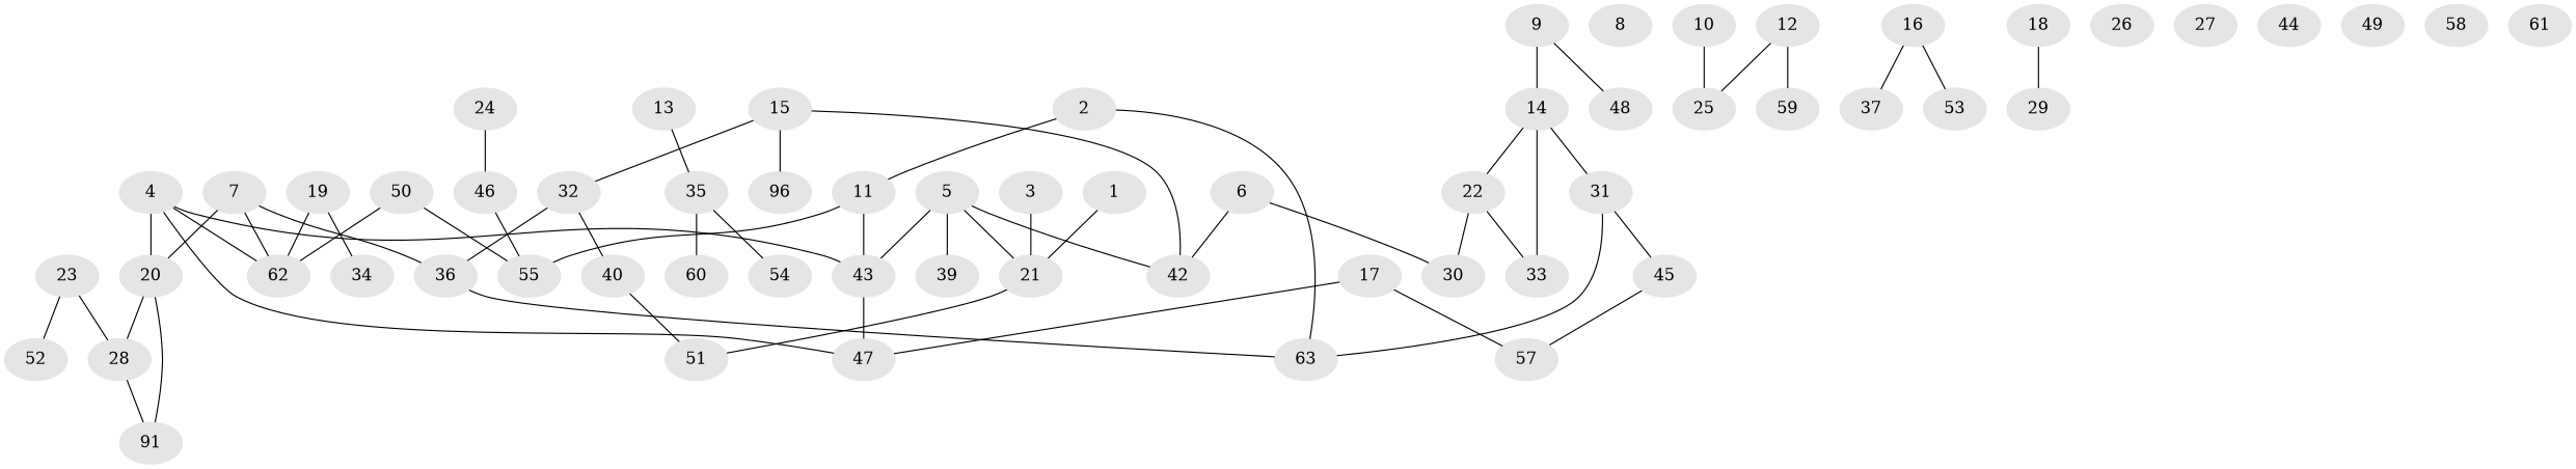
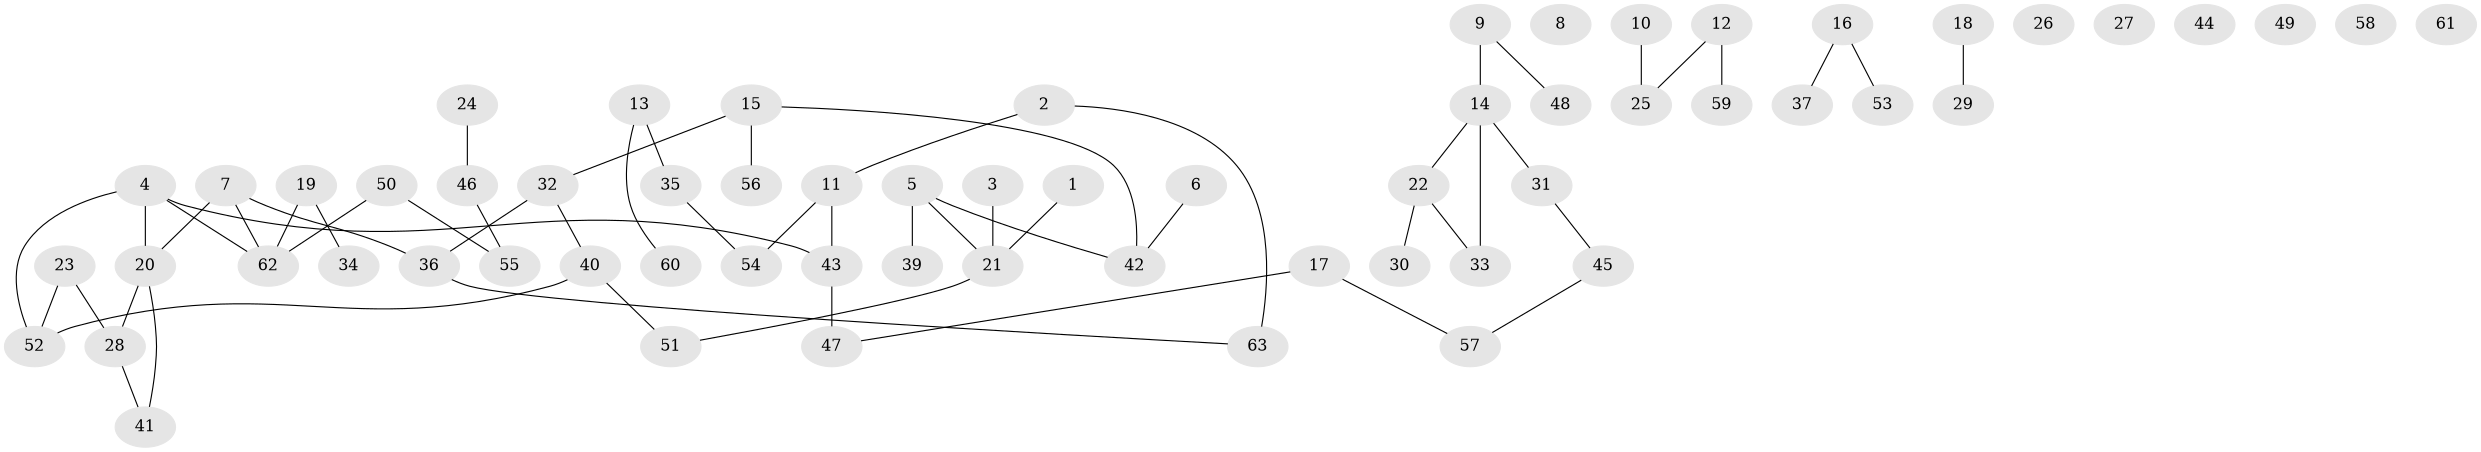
  graph {
    node [color=gray90 style=filled]
    1
    21
    51
    2
    11
    63
    43
    54
    3
    4
    20
    47
    62
    19
    34
    28
-   41 [label=91]
+   41
    5
    39
    42
    6
    30
    7
    36
    8
    9
    14
    48
    22
    31
    33
    10
    25
    12
    59
    13
    35
    60
    45
    15
    32
-   56 [label=96]
+   56
    40
    16
    37
    53
    17
    57
    18
    29
    23
    52
    24
    46
    55
    26
    27
    44
    49
    50
    58
    61
    1 -- 21
    21 -- 51
    2 -- 11
    2 -- 63
    11 -- 43
-   11 -- 55
+   11 -- 54
    43 -- 47
    3 -- 21
    4 -- 43
    4 -- 20
-   4 -- 47
+   4 -- 52
    4 -- 62
    20 -- 28
    20 -- 41
    19 -- 62
    19 -- 34
    28 -- 41
    5 -- 21
-   5 -- 43
    5 -- 39
    5 -- 42
    6 -- 42
-   6 -- 30
    7 -- 20
    7 -- 62
    7 -- 36
    36 -- 63
    9 -- 14
    9 -- 48
    14 -- 22
    14 -- 31
    14 -- 33
    22 -- 30
    22 -- 33
-   31 -- 63
    31 -- 45
    10 -- 25
    12 -- 25
    12 -- 59
    13 -- 35
-   35 -- 60
+   13 -- 60
    35 -- 54
    45 -- 57
    15 -- 42
    15 -- 32
    15 -- 56
    32 -- 36
    32 -- 40
    40 -- 51
+   40 -- 52
    16 -- 37
    16 -- 53
    17 -- 47
    17 -- 57
    18 -- 29
    23 -- 28
    23 -- 52
    24 -- 46
    46 -- 55
    50 -- 62
    50 -- 55
  }
